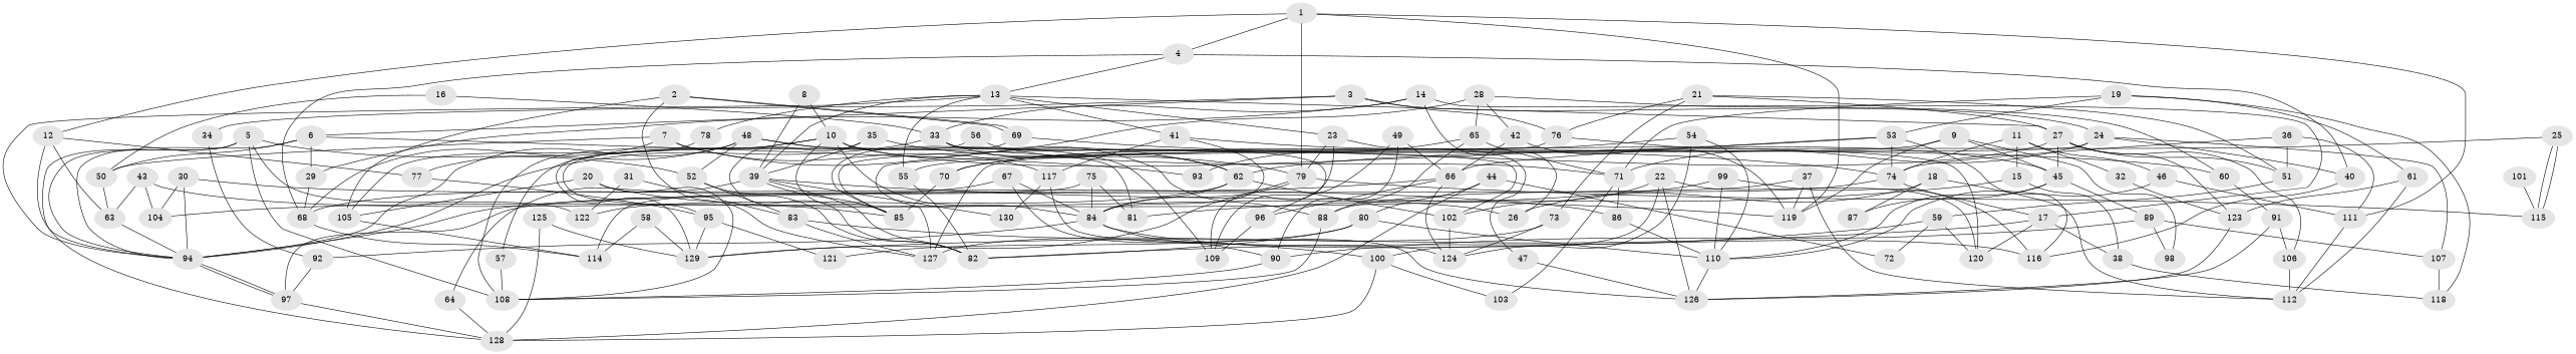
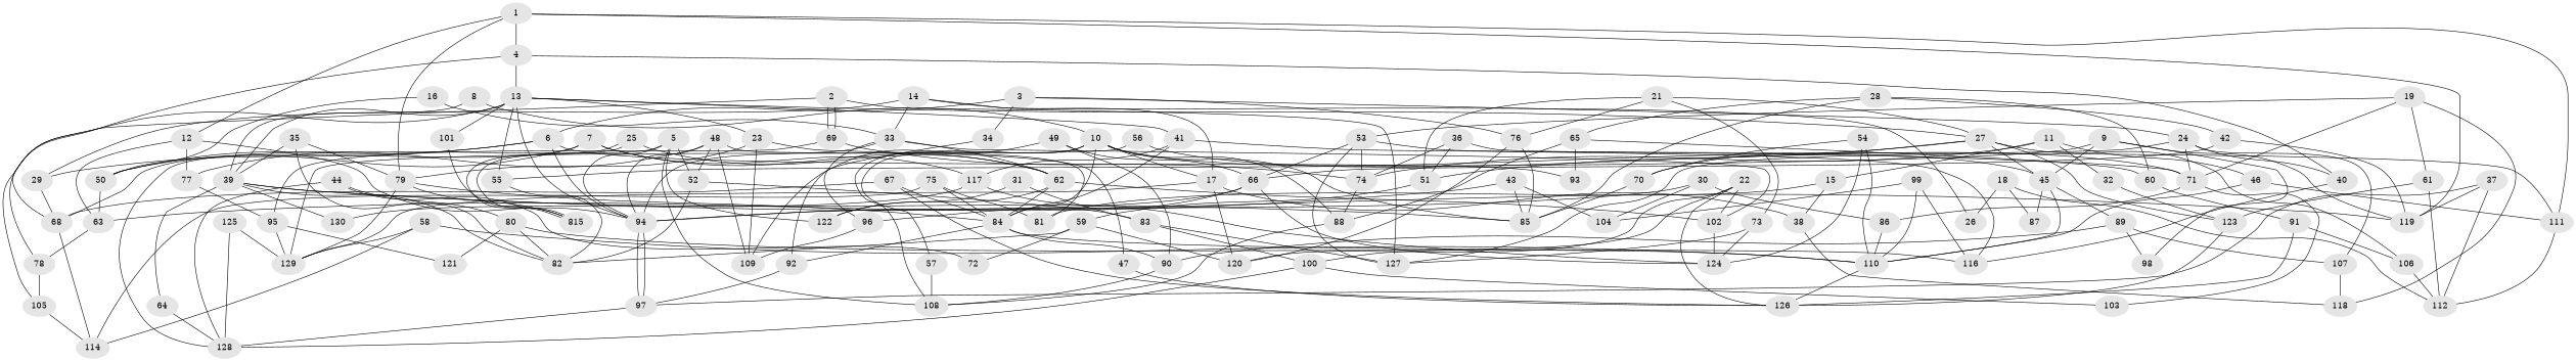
  graph {
    node [color=gray90 style=filled]
    1
    4
    12
    79
    111
    119
    13
    40
    68
    94
    63
    77
    84
    129
-   115
+   115 [label=815]
    112
    2
    69
    105
    127
    74
    95
    114
    3
    6
    24
    34
    76
    29
    50
    93
    71
    107
    92
    85
    120
    39
    55
    23
    27
    41
    78
    101
    116
    5
    52
    108
    122
    128
    83
    82
    97
    7
    62
    117
    102
    130
    124
    8
    10
    45
    17
    57
    88
    64
    9
    98
    87
    89
    110
    38
    90
    11
    15
    32
    46
    81
    123
    47
    109
    51
    70
    106
    60
    14
    26
    33
    96
    118
    16
    18
    19
    53
    61
    66
    86
    103
-   20
    21
    73
    59
    22
    100
    126
    25
    80
    121
    28
    42
    65
    91
    30
    104
    31
    35
    36
    37
    75
    43
    44
    72
    48
    49
    54
    56
    58
    67
    99
    125
    1 -- 4
    1 -- 12
    1 -- 79
    1 -- 111
    1 -- 119
    4 -- 13
    4 -- 40
    4 -- 68
    12 -- 94
    12 -- 63
    12 -- 77
    79 -- 84
    79 -- 129
    79 -- 115
    111 -- 112
    13 -- 94
    13 -- 39
    13 -- 55
    13 -- 23
    13 -- 27
    13 -- 41
    13 -- 78
+   13 -- 101
    40 -- 116
    68 -- 114
    94 -- 97
    94 -- 97
-   63 -- 94
+   63 -- 78
    77 -- 95
    84 -- 92
    84 -- 116
    84 -- 90
    2 -- 69
    2 -- 69
    2 -- 105
    2 -- 127
    69 -- 74
    69 -- 95
    105 -- 114
    74 -- 88
    95 -- 129
    95 -- 121
    3 -- 6
    3 -- 24
    3 -- 34
    3 -- 76
    6 -- 94
    6 -- 29
    6 -- 50
    6 -- 93
    24 -- 40
    24 -- 127
    24 -- 71
    24 -- 107
    34 -- 92
    76 -- 85
    76 -- 120
    29 -- 68
    50 -- 63
    71 -- 86
    71 -- 103
    107 -- 118
    92 -- 97
    39 -- 119
    39 -- 85
    39 -- 82
    39 -- 130
    39 -- 64
    55 -- 82
    23 -- 79
    23 -- 47
    23 -- 109
    27 -- 45
    27 -- 123
    27 -- 51
    27 -- 70
    27 -- 106
    41 -- 84
    41 -- 117
    41 -- 60
    78 -- 105
    101 -- 115
    5 -- 94
    5 -- 52
    5 -- 108
    5 -- 122
    5 -- 128
    52 -- 83
    52 -- 82
    83 -- 127
    83 -- 100
    97 -- 128
    7 -- 68
    7 -- 50
    7 -- 62
    7 -- 117
    62 -- 84
    62 -- 122
    62 -- 102
    117 -- 130
    117 -- 124
    102 -- 124
    8 -- 39
    8 -- 10
    10 -- 84
    10 -- 85
    10 -- 108
    10 -- 45
-   74 -- 17
+   10 -- 17
    10 -- 57
    10 -- 88
    45 -- 87
    45 -- 89
    45 -- 110
    17 -- 129
    17 -- 120
    17 -- 38
    57 -- 108
    88 -- 108
    64 -- 128
    9 -- 119
    9 -- 55
    9 -- 45
    9 -- 98
    89 -- 107
    89 -- 98
    89 -- 90
    110 -- 126
    38 -- 118
    90 -- 108
    11 -- 74
    11 -- 15
    11 -- 32
    11 -- 46
    15 -- 38
    15 -- 81
    32 -- 123
    46 -- 111
    46 -- 110
    123 -- 126
    47 -- 126
    51 -- 59
    70 -- 85
    106 -- 112
    60 -- 91
    14 -- 29
    14 -- 17
    14 -- 26
    14 -- 33
    33 -- 94
    33 -- 62
    33 -- 102
    33 -- 96
    96 -- 109
    16 -- 50
    16 -- 33
    18 -- 112
    18 -- 87
    18 -- 26
    19 -- 71
    19 -- 118
    19 -- 53
    19 -- 61
    53 -- 127
    53 -- 74
    53 -- 116
    53 -- 66
    61 -- 112
    61 -- 123
    66 -- 94
    66 -- 124
    66 -- 96
    86 -- 110
-   20 -- 105
-   20 -- 108
-   20 -- 26
    21 -- 76
    21 -- 27
    21 -- 51
    21 -- 73
    73 -- 127
    73 -- 124
    59 -- 120
    59 -- 82
    59 -- 72
    22 -- 120
    22 -- 102
    22 -- 100
    22 -- 126
    100 -- 128
    100 -- 103
    25 -- 115
    25 -- 115
    25 -- 62
    80 -- 82
    80 -- 110
    80 -- 121
    28 -- 85
    28 -- 60
    28 -- 42
    28 -- 65
    42 -- 119
    42 -- 66
    65 -- 93
    65 -- 71
    65 -- 88
    91 -- 106
    91 -- 126
    30 -- 94
    30 -- 86
    30 -- 104
    31 -- 122
    31 -- 83
    35 -- 79
    35 -- 39
    35 -- 82
    36 -- 111
    36 -- 74
    36 -- 51
    37 -- 119
    37 -- 112
    37 -- 97
    75 -- 84
    75 -- 114
    75 -- 81
    43 -- 63
    43 -- 85
    43 -- 104
    44 -- 128
    44 -- 80
    44 -- 72
    48 -- 94
    48 -- 77
    48 -- 52
    48 -- 81
    48 -- 109
    49 -- 90
    49 -- 109
    49 -- 66
    54 -- 124
    54 -- 110
    54 -- 70
    56 -- 129
    56 -- 71
    58 -- 129
    58 -- 114
+   58 -- 110
    67 -- 68
    67 -- 84
    67 -- 126
    99 -- 116
    99 -- 110
    99 -- 104
    125 -- 129
    125 -- 128
  }
